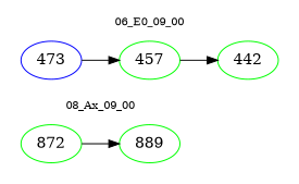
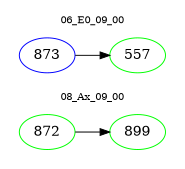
  digraph {
    rankdir=LR
    node [color=green]
    edge [color=black]
    n1 [label=872]
-   n2 [label=889]
-   n3 [label=457]
-   n4 [label=442]
-   n5 [color=blue label=473]
+   n2 [label=899]
+   n3 [label=557]
+   n5 [color=blue label=873]
    subgraph cluster_1 {
      color=white
      fontsize=10
      label="08_Ax_09_00"
      n1
      n2
    }
    subgraph cluster_2 {
      color=white
      fontsize=10
      label="06_E0_09_00"
      n3
-     n4
      n5
    }
    n1 -> n2
-   n3 -> n4
    n5 -> n3
  }
